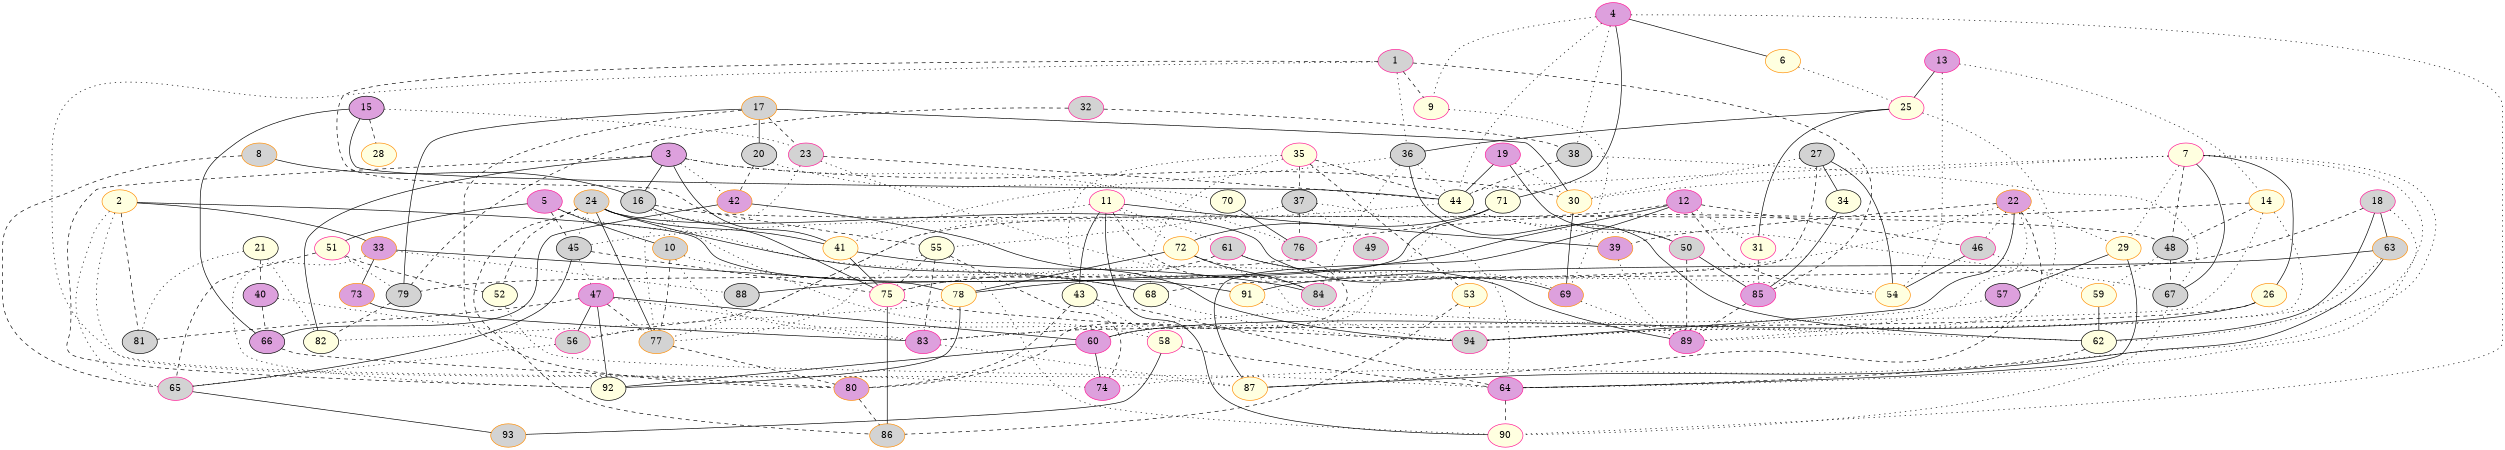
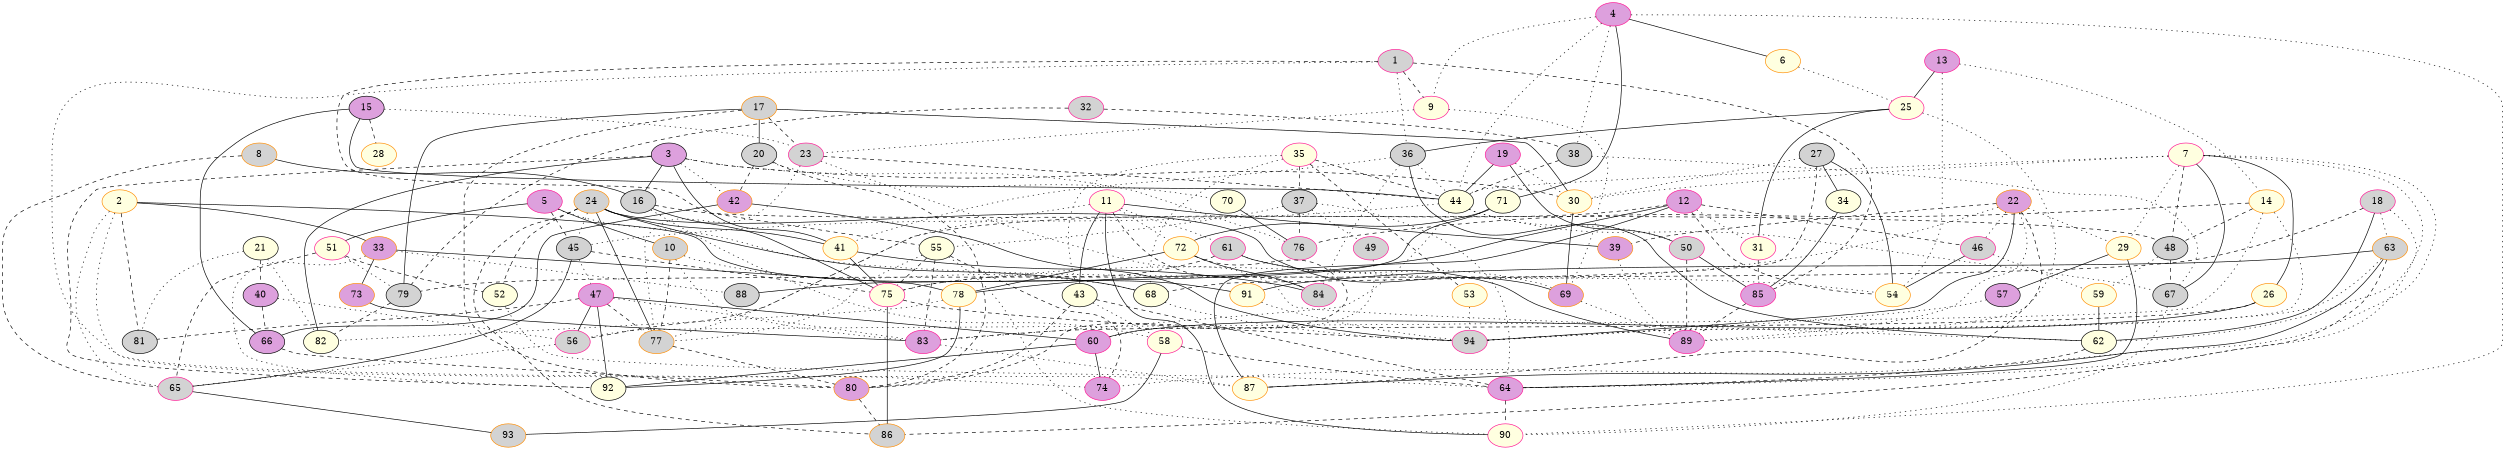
  graph {
    node [color=deeppink fillcolor=lightyellow style=filled]
    edge [style=dotted weight=1.0]
    1 [fillcolor=lightgrey]
    9
    36 [color=black fillcolor=lightgrey]
    55 [color=black]
    85 [fillcolor=plum]
    87 [color=darkorange]
    23 [fillcolor=lightgrey]
    69 [color=darkorange fillcolor=plum]
    41 [color=darkorange]
    44 [color=black]
    62 [color=black]
    84 [fillcolor=lightgrey]
    74 [fillcolor=plum]
    90
    77 [color=darkorange fillcolor=lightgrey]
    83 [fillcolor=plum]
    75
    89 [fillcolor=plum]
    2 [color=darkorange]
    33 [color=darkorange fillcolor=plum]
    65 [fillcolor=lightgrey]
    81 [color=black fillcolor=lightgrey]
    91 [color=darkorange]
    92 [color=black]
    78 [color=darkorange]
    73 [color=darkorange fillcolor=plum]
    88 [color=black fillcolor=lightgrey]
    93 [color=darkorange fillcolor=lightgrey]
    94 [fillcolor=lightgrey]
    3 [color=black fillcolor=plum]
    16 [color=black fillcolor=lightgrey]
    30 [color=darkorange]
    42 [color=darkorange fillcolor=plum]
    76 [fillcolor=lightgrey]
    82 [color=black]
    48 [color=black fillcolor=lightgrey]
    58
    66 [color=black fillcolor=plum]
    4 [fillcolor=plum]
    6 [color=darkorange]
    38 [color=black fillcolor=lightgrey]
    71 [color=black]
    25
    67 [color=black fillcolor=lightgrey]
    45 [color=black fillcolor=lightgrey]
    50 [fillcolor=lightgrey]
    72 [color=darkorange]
    5 [fillcolor=plum]
    10 [color=darkorange fillcolor=lightgrey]
    51
    54 [color=darkorange]
    68 [color=black]
    47 [fillcolor=plum]
    79 [color=black fillcolor=lightgrey]
    52 [color=black]
    31
    7
    26 [color=darkorange]
    29 [color=darkorange]
    60 [fillcolor=plum]
    64 [fillcolor=plum]
    57 [color=black fillcolor=plum]
    59 [color=darkorange]
    8 [color=darkorange fillcolor=lightgrey]
    80 [color=darkorange fillcolor=plum]
    11
    39 [color=darkorange fillcolor=plum]
    43 [color=black]
    61 [fillcolor=lightgrey]
    12 [fillcolor=plum]
    46 [fillcolor=lightgrey]
    56 [fillcolor=lightgrey]
    13 [fillcolor=plum]
    14 [color=darkorange]
    15 [color=black fillcolor=plum]
    28 [color=darkorange]
    86 [color=darkorange fillcolor=lightgrey]
    17 [color=darkorange fillcolor=lightgrey]
    20 [color=black fillcolor=lightgrey]
    70 [color=black]
    18 [fillcolor=lightgrey]
    63 [color=darkorange fillcolor=lightgrey]
    19 [fillcolor=plum]
    21 [color=black]
    40 [color=black fillcolor=plum]
    22 [color=darkorange fillcolor=plum]
    24 [color=darkorange fillcolor=lightgrey]
    27 [color=black fillcolor=lightgrey]
    34 [color=black]
    32 [fillcolor=lightgrey]
    35
    37 [color=black fillcolor=lightgrey]
    53 [color=darkorange]
    49 [fillcolor=lightgrey]
    1 -- 9 [style=dashed]
    1 -- 36
    1 -- 55 [style=dashed]
    1 -- 85 [style=dashed]
    1 -- 87
+   9 -- 23
    9 -- 69
    36 -- 41
    36 -- 44
    36 -- 62 [style=solid]
    36 -- 84
    55 -- 74 [style=dashed]
    55 -- 90
    55 -- 77
    55 -- 83 [style=dashed]
    55 -- 75 [style=dashed weight=2.0]
    85 -- 89 [style=dashed]
    23 -- 44 [style=dashed]
    23 -- 62
    23 -- 77 [weight=2.0]
    69 -- 89
    41 -- 84 [style=solid]
    41 -- 75 [style=solid]
    44 -- 83
    44 -- 67 [weight=2.0]
    44 -- 45
    44 -- 50
    62 -- 64 [style=dashed]
    77 -- 80 [style=dashed]
    83 -- 87
    75 -- 94 [style=dashed]
    75 -- 86 [style=solid]
    2 -- 74
    2 -- 33 [style=solid]
    2 -- 65 [weight=2.0]
    2 -- 81 [style=dashed]
    2 -- 91 [style=solid]
    33 -- 92
    33 -- 78 [style=solid]
    33 -- 73 [style=solid]
    33 -- 88
    65 -- 93 [style=solid]
    91 -- 94
    78 -- 92 [style=solid]
    78 -- 82
    73 -- 83 [style=solid]
    3 -- 41 [style=solid]
    3 -- 92 [style=dashed]
    3 -- 16 [style=solid]
    3 -- 30 [style=dashed]
    3 -- 42
    3 -- 76
    3 -- 82 [style=solid weight=2.0]
    16 -- 75 [style=solid]
    16 -- 48 [style=dashed]
    16 -- 58
    30 -- 69 [style=solid]
    42 -- 94 [style=solid]
    42 -- 66 [style=solid]
    48 -- 67 [style=dashed]
    48 -- 59
    58 -- 93 [style=solid]
    58 -- 64 [style=dashed]
    66 -- 80 [style=dashed]
    4 -- 9
    4 -- 44
    4 -- 90
    4 -- 6 [style=solid]
    4 -- 38
    4 -- 71 [style=solid]
    6 -- 25
    38 -- 44 [style=dashed]
    38 -- 67
    71 -- 88 [style=solid]
    71 -- 72 [style=solid]
    25 -- 36 [style=solid]
    25 -- 89
    25 -- 31 [style=solid]
    67 -- 90
    45 -- 75 [style=dashed]
    45 -- 65 [style=solid]
    45 -- 47
    50 -- 85 [style=solid]
    50 -- 89 [style=dashed]
    72 -- 84 [style=solid]
    72 -- 78 [style=solid]
    72 -- 80 [style=dashed]
    5 -- 45 [style=dashed]
    5 -- 10 [style=solid]
    5 -- 51 [style=solid]
    5 -- 54
    10 -- 77 [style=dashed]
    10 -- 83
    10 -- 68
    51 -- 65 [style=dashed]
    51 -- 79
    51 -- 52 [style=dashed]
    68 -- 94
    47 -- 77 [style=dashed weight=3.0]
    47 -- 83
    47 -- 81 [style=dashed]
    47 -- 92 [style=solid]
    47 -- 60 [style=solid]
    47 -- 56 [style=solid]
    79 -- 82 [style=dashed]
    52 -- 64
    31 -- 85 [style=dashed]
    7 -- 44
    7 -- 62
    7 -- 74
    7 -- 30
    7 -- 48 [style=dashed]
    7 -- 67 [style=solid]
    7 -- 26 [style=solid]
    7 -- 29
    26 -- 83 [style=dashed]
    26 -- 60 [style=solid]
    29 -- 64 [style=solid]
    29 -- 57 [style=solid]
    60 -- 74 [style=solid]
    60 -- 92 [style=solid]
    64 -- 90 [style=dashed]
    57 -- 94
    59 -- 62 [style=solid]
    8 -- 65 [style=dashed]
    8 -- 16 [style=solid]
    80 -- 86 [style=dashed]
    11 -- 84 [style=dashed]
    11 -- 90 [style=solid]
    11 -- 77
    11 -- 72
    11 -- 39 [style=solid]
    11 -- 43 [style=solid]
    11 -- 61
    39 -- 89
    43 -- 58
    43 -- 64 [style=dashed]
    43 -- 80 [style=dashed]
    61 -- 69
    61 -- 75 [style=dashed]
    61 -- 89 [style=solid]
    12 -- 87 [style=solid]
    12 -- 78 [style=solid]
    12 -- 54 [style=dashed]
    12 -- 31
    12 -- 46 [style=dashed]
    12 -- 56 [style=dashed]
    46 -- 54 [style=solid]
    46 -- 59
    56 -- 65
    13 -- 25 [style=solid]
    13 -- 54
    13 -- 14
    14 -- 94
    14 -- 76 [style=dashed]
    14 -- 48 [style=dashed]
    14 -- 56
    15 -- 23
    15 -- 44 [style=solid]
    15 -- 66 [style=solid]
    15 -- 28 [style=dashed]
    17 -- 23 [style=dashed]
    17 -- 30 [style=solid]
    17 -- 79 [style=solid]
    17 -- 80 [style=dashed]
    17 -- 20 [style=solid]
    20 -- 42 [style=dashed]
+   20 -- 80 [style=dashed]
    20 -- 70
    70 -- 76 [style=solid]
    18 -- 62 [style=solid]
    18 -- 79 [style=dashed]
    18 -- 64
-   18 -- 63 [style=solid]
+   18 -- 63
    63 -- 87 [style=solid]
    63 -- 91 [style=solid]
    63 -- 94
-   53 -- 86 [style=dashed]
+   63 -- 86 [style=dashed]
    19 -- 44 [style=solid]
    19 -- 30
    19 -- 50 [style=solid]
    21 -- 81
    21 -- 82
    21 -- 40 [style=dashed]
    40 -- 66 [style=dashed]
    40 -- 56
    22 -- 87 [style=dashed]
    22 -- 75
    22 -- 89
    22 -- 94 [style=solid]
    22 -- 29
    22 -- 39 [style=dashed]
    22 -- 46
    24 -- 69 [style=solid]
    24 -- 41 [style=solid]
    24 -- 77 [style=solid]
    24 -- 45
    24 -- 68 [style=solid]
    24 -- 52 [style=dashed]
    24 -- 86 [style=dashed]
    27 -- 30
    27 -- 54 [style=solid]
    27 -- 68 [style=dashed]
    27 -- 34 [style=solid]
    34 -- 85 [style=solid]
    32 -- 38 [style=dashed]
    32 -- 79 [style=dashed]
    35 -- 44 [style=dashed]
    35 -- 68
    35 -- 43
    35 -- 37 [style=dashed]
    35 -- 53 [style=dashed]
    37 -- 55
    37 -- 76 [style=dashed]
    37 -- 64
    37 -- 49
    53 -- 94
    49 -- 60
  }
